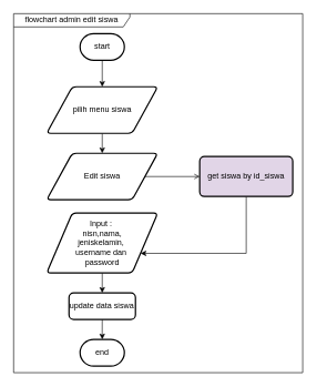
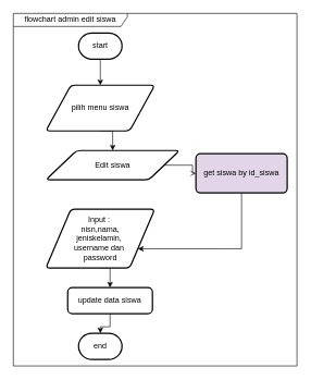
  <mxCell id="0" />
  <mxCell id="1" parent="0" />
  <mxCell id="2" style="edgeStyle=orthogonalEdgeStyle;rounded=0;orthogonalLoop=1;jettySize=auto;html=1;exitX=0.5;exitY=1;exitDx=0;exitDy=0;exitPerimeter=0;" edge="1" parent="1" source="3" target="5"><mxGeometry relative="1" as="geometry" /></mxCell>
  <mxCell id="3" value="start" style="strokeWidth=2;html=1;shape=mxgraph.flowchart.terminator;whiteSpace=wrap;fillColor=#FFFFFF;" vertex="1" parent="1"><mxGeometry x="120" y="50" width="66.67" height="40" as="geometry" /></mxCell>
  <mxCell id="4" style="edgeStyle=orthogonalEdgeStyle;rounded=0;orthogonalLoop=1;jettySize=auto;html=1;exitX=0.5;exitY=1;exitDx=0;exitDy=0;entryX=0.5;entryY=0;entryDx=0;entryDy=0;" edge="1" parent="1" source="5" target="9"><mxGeometry relative="1" as="geometry" /></mxCell>
  <mxCell id="5" value="pilih menu siswa" style="shape=parallelogram;html=1;strokeWidth=2;perimeter=parallelogramPerimeter;whiteSpace=wrap;rounded=1;arcSize=12;size=0.23;fillColor=#FFFFFF;" vertex="1" parent="1"><mxGeometry x="69.84" y="130" width="167" height="70" as="geometry" /></mxCell>
  <mxCell id="6" value="end" style="strokeWidth=2;html=1;shape=mxgraph.flowchart.terminator;whiteSpace=wrap;fillColor=#FFFFFF;" vertex="1" parent="1"><mxGeometry x="120" y="510" width="66.67" height="40" as="geometry" /></mxCell>
  <mxCell id="7" value="flowchart admin edit siswa" style="shape=umlFrame;whiteSpace=wrap;html=1;fillColor=#FFFFFF;width=175;height=20;" vertex="1" parent="1"><mxGeometry x="20" y="20" width="435" height="540" as="geometry" /></mxCell>
  <mxCell id="8" style="edgeStyle=orthogonalEdgeStyle;rounded=0;orthogonalLoop=1;jettySize=auto;html=1;exitX=1;exitY=0.5;exitDx=0;exitDy=0;entryX=0;entryY=0.5;entryDx=0;entryDy=0;endArrow=open;" edge="1" parent="1" source="9" target="15"><mxGeometry relative="1" as="geometry" /></mxCell>
- <mxCell id="9" value="Edit siswa" style="shape=parallelogram;html=1;strokeWidth=2;perimeter=parallelogramPerimeter;whiteSpace=wrap;rounded=1;arcSize=12;size=0.23;fillColor=#FFFFFF;" vertex="1" parent="1"><mxGeometry x="69.84" y="230" width="167" height="70" as="geometry" /></mxCell>
+ <mxCell id="9" value="Edit siswa" style="shape=parallelogram;html=1;strokeWidth=2;perimeter=parallelogramPerimeter;whiteSpace=wrap;rounded=1;arcSize=12;size=0.23;fillColor=#FFFFFF;" vertex="1" parent="1"><mxGeometry x="69.84" y="230" width="205" height="45" as="geometry" /></mxCell>
  <mxCell id="10" style="edgeStyle=orthogonalEdgeStyle;rounded=0;orthogonalLoop=1;jettySize=auto;html=1;exitX=0.5;exitY=1;exitDx=0;exitDy=0;entryX=0.5;entryY=0;entryDx=0;entryDy=0;" edge="1" parent="1" source="11" target="13"><mxGeometry relative="1" as="geometry" /></mxCell>
  <mxCell id="11" value="Input :&amp;nbsp;&lt;br&gt;nisn,nama,&lt;br&gt;jeniskelamin,&amp;nbsp;&lt;br&gt;username dan&amp;nbsp;&lt;br&gt;password" style="shape=parallelogram;html=1;strokeWidth=2;perimeter=parallelogramPerimeter;whiteSpace=wrap;rounded=1;arcSize=12;size=0.23;fillColor=#FFFFFF;" vertex="1" parent="1"><mxGeometry x="69.84" y="320" width="167" height="90" as="geometry" /></mxCell>
  <mxCell id="12" style="edgeStyle=orthogonalEdgeStyle;rounded=0;orthogonalLoop=1;jettySize=auto;html=1;exitX=0.5;exitY=1;exitDx=0;exitDy=0;" edge="1" parent="1" source="13" target="6"><mxGeometry relative="1" as="geometry" /></mxCell>
- <mxCell id="13" value="update data siswa" style="rounded=1;whiteSpace=wrap;html=1;absoluteArcSize=1;arcSize=14;strokeWidth=2;fillColor=#FFFFFF;" vertex="1" parent="1"><mxGeometry x="103.34" y="440" width="100" height="40" as="geometry" /></mxCell>
+ <mxCell id="13" value="update data siswa" style="rounded=1;whiteSpace=wrap;html=1;absoluteArcSize=1;arcSize=14;strokeWidth=2;fillColor=#FFFFFF;" vertex="1" parent="1"><mxGeometry x="103.34" y="440" width="130" height="40" as="geometry" /></mxCell>
  <mxCell id="14" style="edgeStyle=orthogonalEdgeStyle;rounded=0;orthogonalLoop=1;jettySize=auto;html=1;exitX=0.5;exitY=1;exitDx=0;exitDy=0;entryX=1;entryY=0.75;entryDx=0;entryDy=0;" edge="1" parent="1" source="15" target="11"><mxGeometry relative="1" as="geometry"><Array as="points"><mxPoint x="370" y="381" /></Array></mxGeometry></mxCell>
  <mxCell id="15" value="get siswa by id_siswa" style="rounded=1;whiteSpace=wrap;html=1;absoluteArcSize=1;arcSize=14;strokeWidth=2;fillColor=#e1d5e7;" vertex="1" parent="1"><mxGeometry x="300" y="235" width="140" height="60" as="geometry" /></mxCell>
